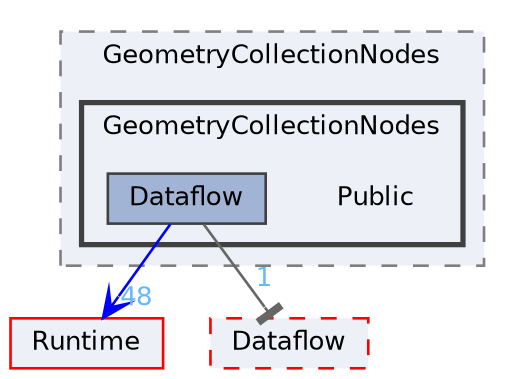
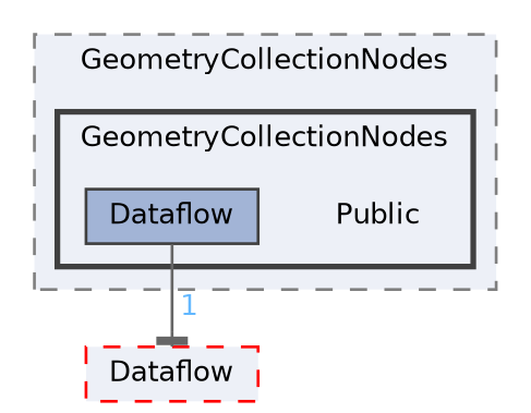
  digraph {
    compound=true
    node [fontname=Helvetica fontsize=10 shape=box color=red fillcolor="#edf0f7" style=filled]
    edge [fontcolor=steelblue1 fontname=Helvetica fontsize=10 labeldistance=1.5 labelfontname=Helvetica labelfontsize=10]
    n1 [height=0.2 label=Public shape=plaintext width=0.4 color="" fillcolor="" style=""]
    n2 [color=grey25 fillcolor="#a2b4d6" height=0.2 label=Dataflow width=0.4]
-   n3 [height=0.2 label=Runtime width=0.4]
    n4 [height=0.2 label=Dataflow style="filled,dashed" width=0.4]
    subgraph cluster_1 {
      bgcolor="#edf0f7"
      fontname=Helvetica
      fontsize=10
      label=GeometryCollectionNodes
      pencolor=grey50
      style="filled,dashed"
      subgraph cluster_2 {
        bgcolor="#edf0f7"
        fontname=Helvetica
        fontsize=10
        pencolor=grey25
        style="filled,bold"
        n1
        n2
      }
    }
-   n2 -> n3 [color=blue headlabel=48 arrowhead=vee]
    n2 -> n4 [color=gray40 headlabel=1 arrowhead=tee]
  }
